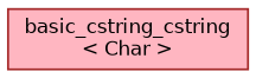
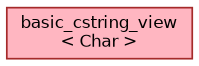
  digraph {
    rankdir=LR
-   n1 [color=brown fillcolor=lightpink fontname=Helvetica fontsize=10 height=0.2 label="basic_cstring_cstring\l\< Char \>" shape=record style=filled width=0.4]
+   n1 [color=brown fillcolor=lightpink fontname=Helvetica fontsize=10 height=0.2 label="basic_cstring_view\l\< Char \>" shape=record style=filled width=0.4]
  }
